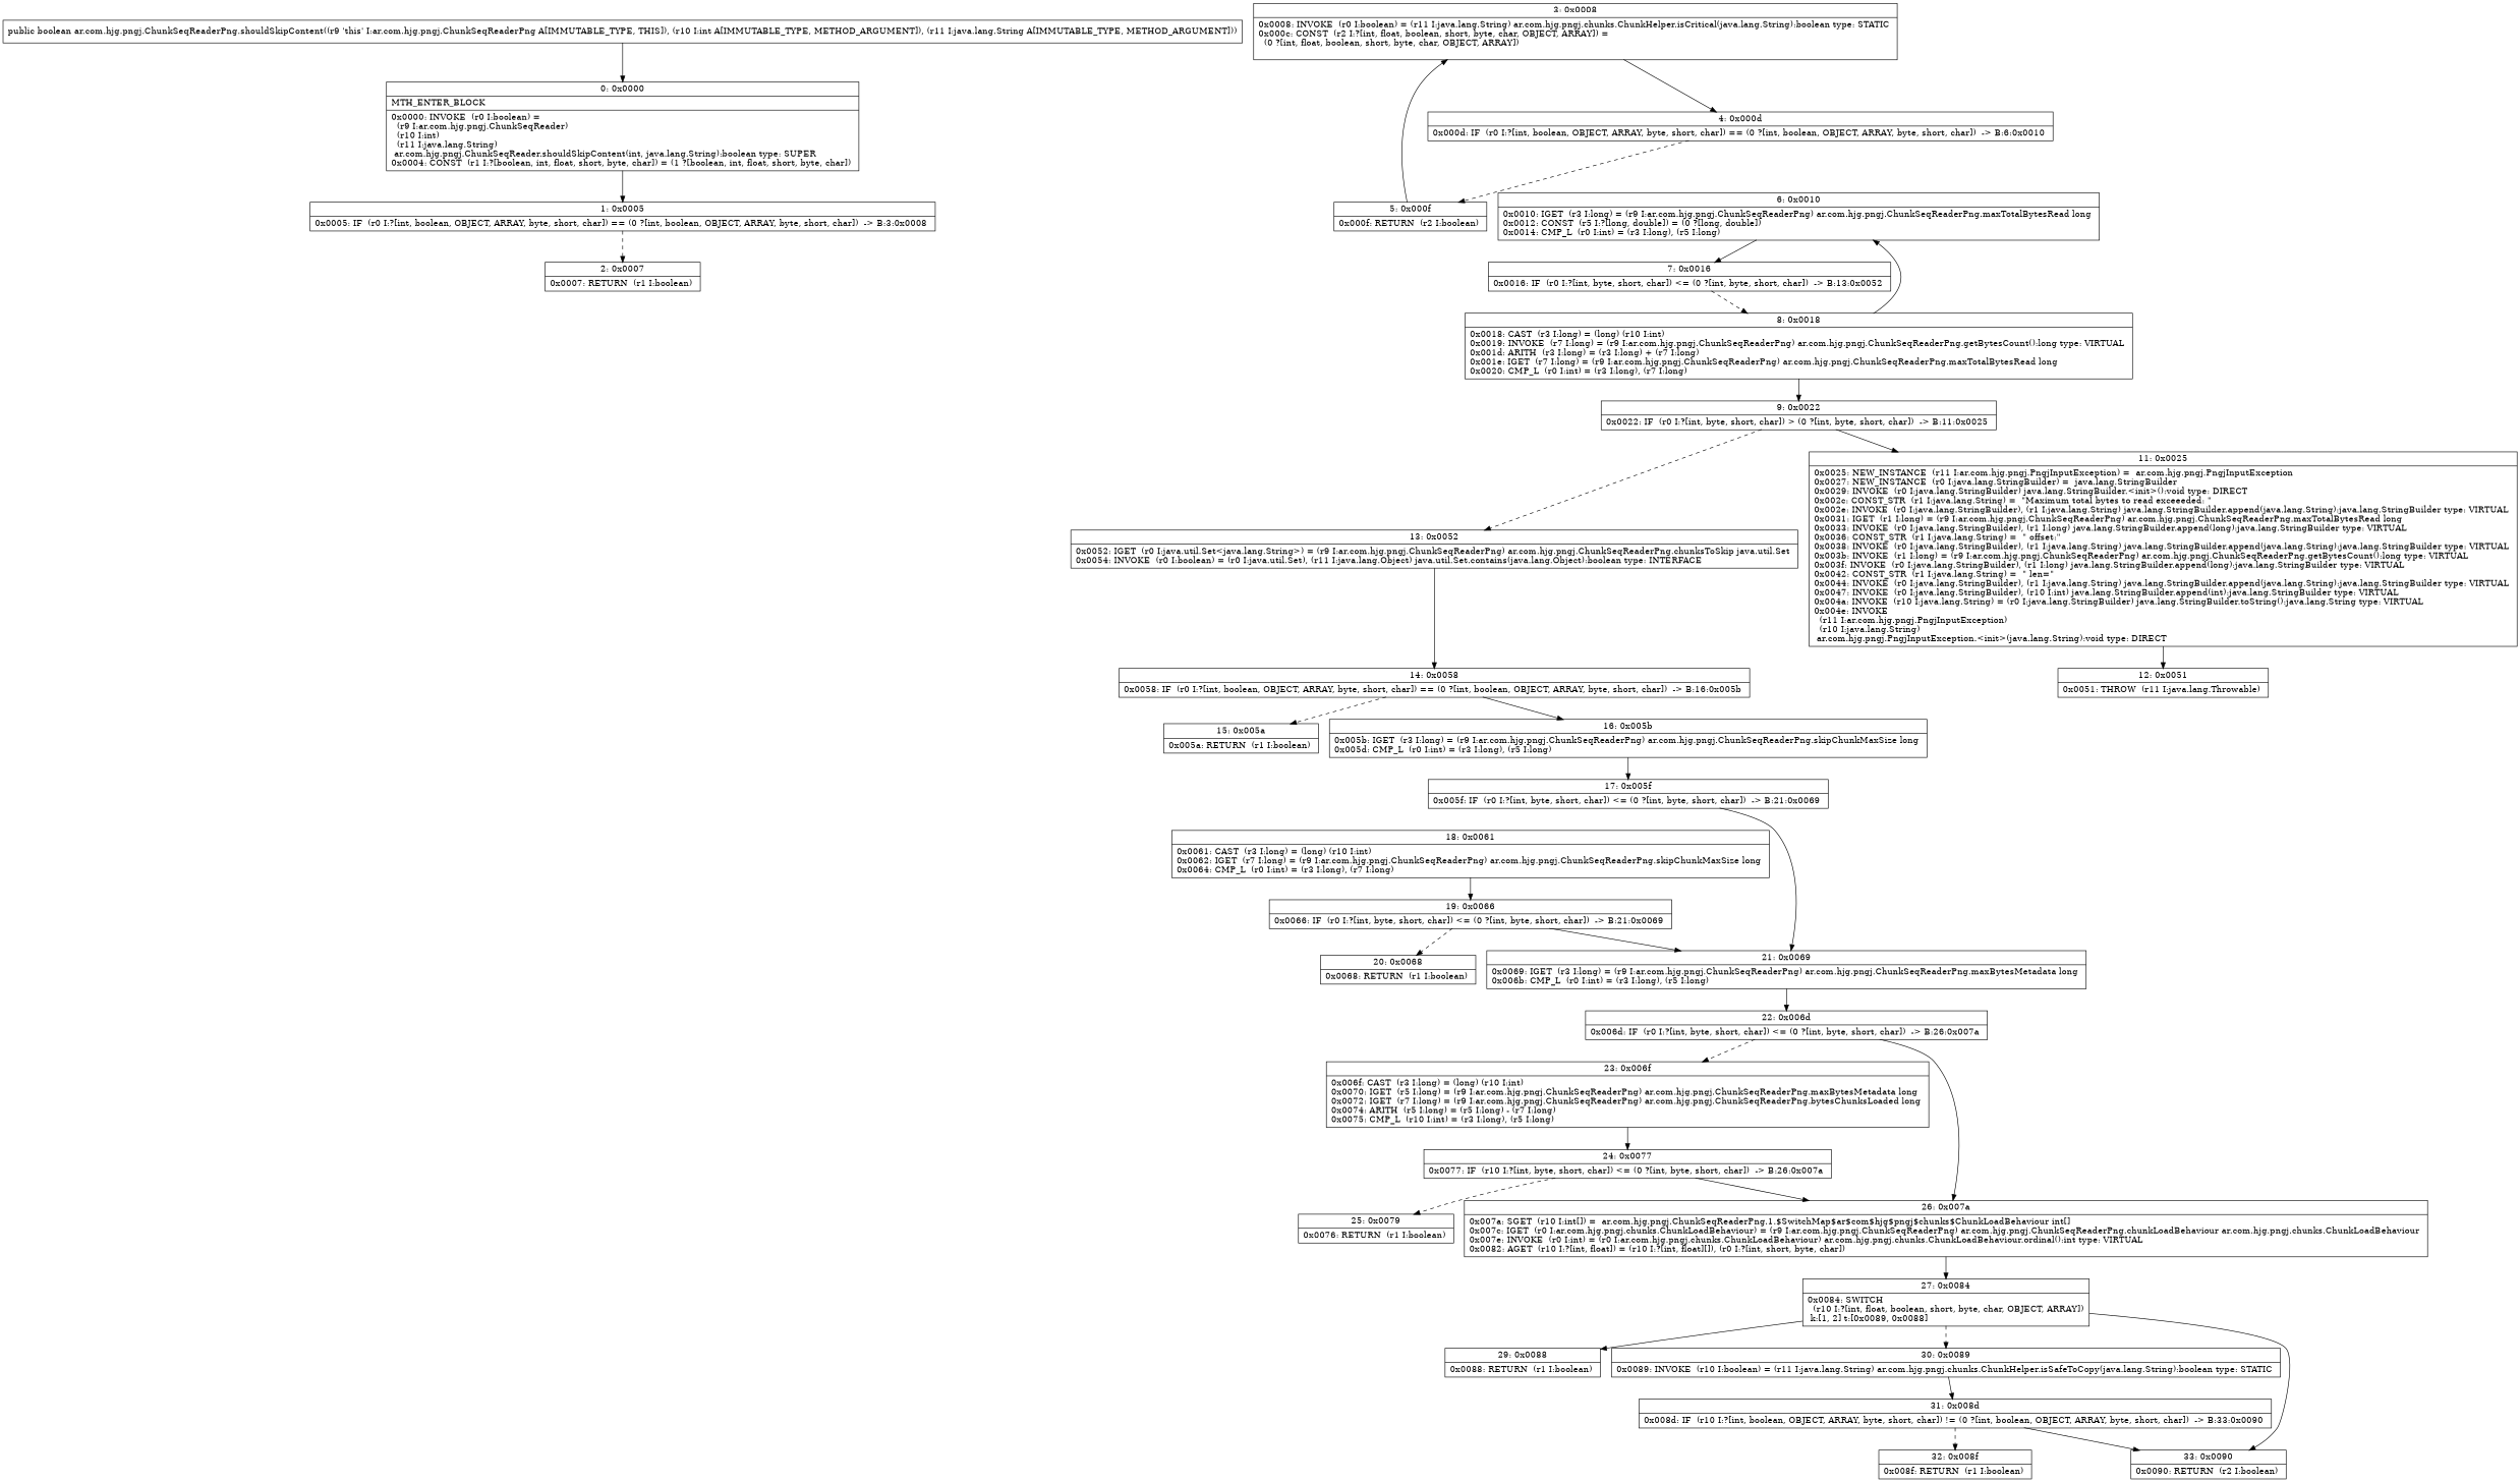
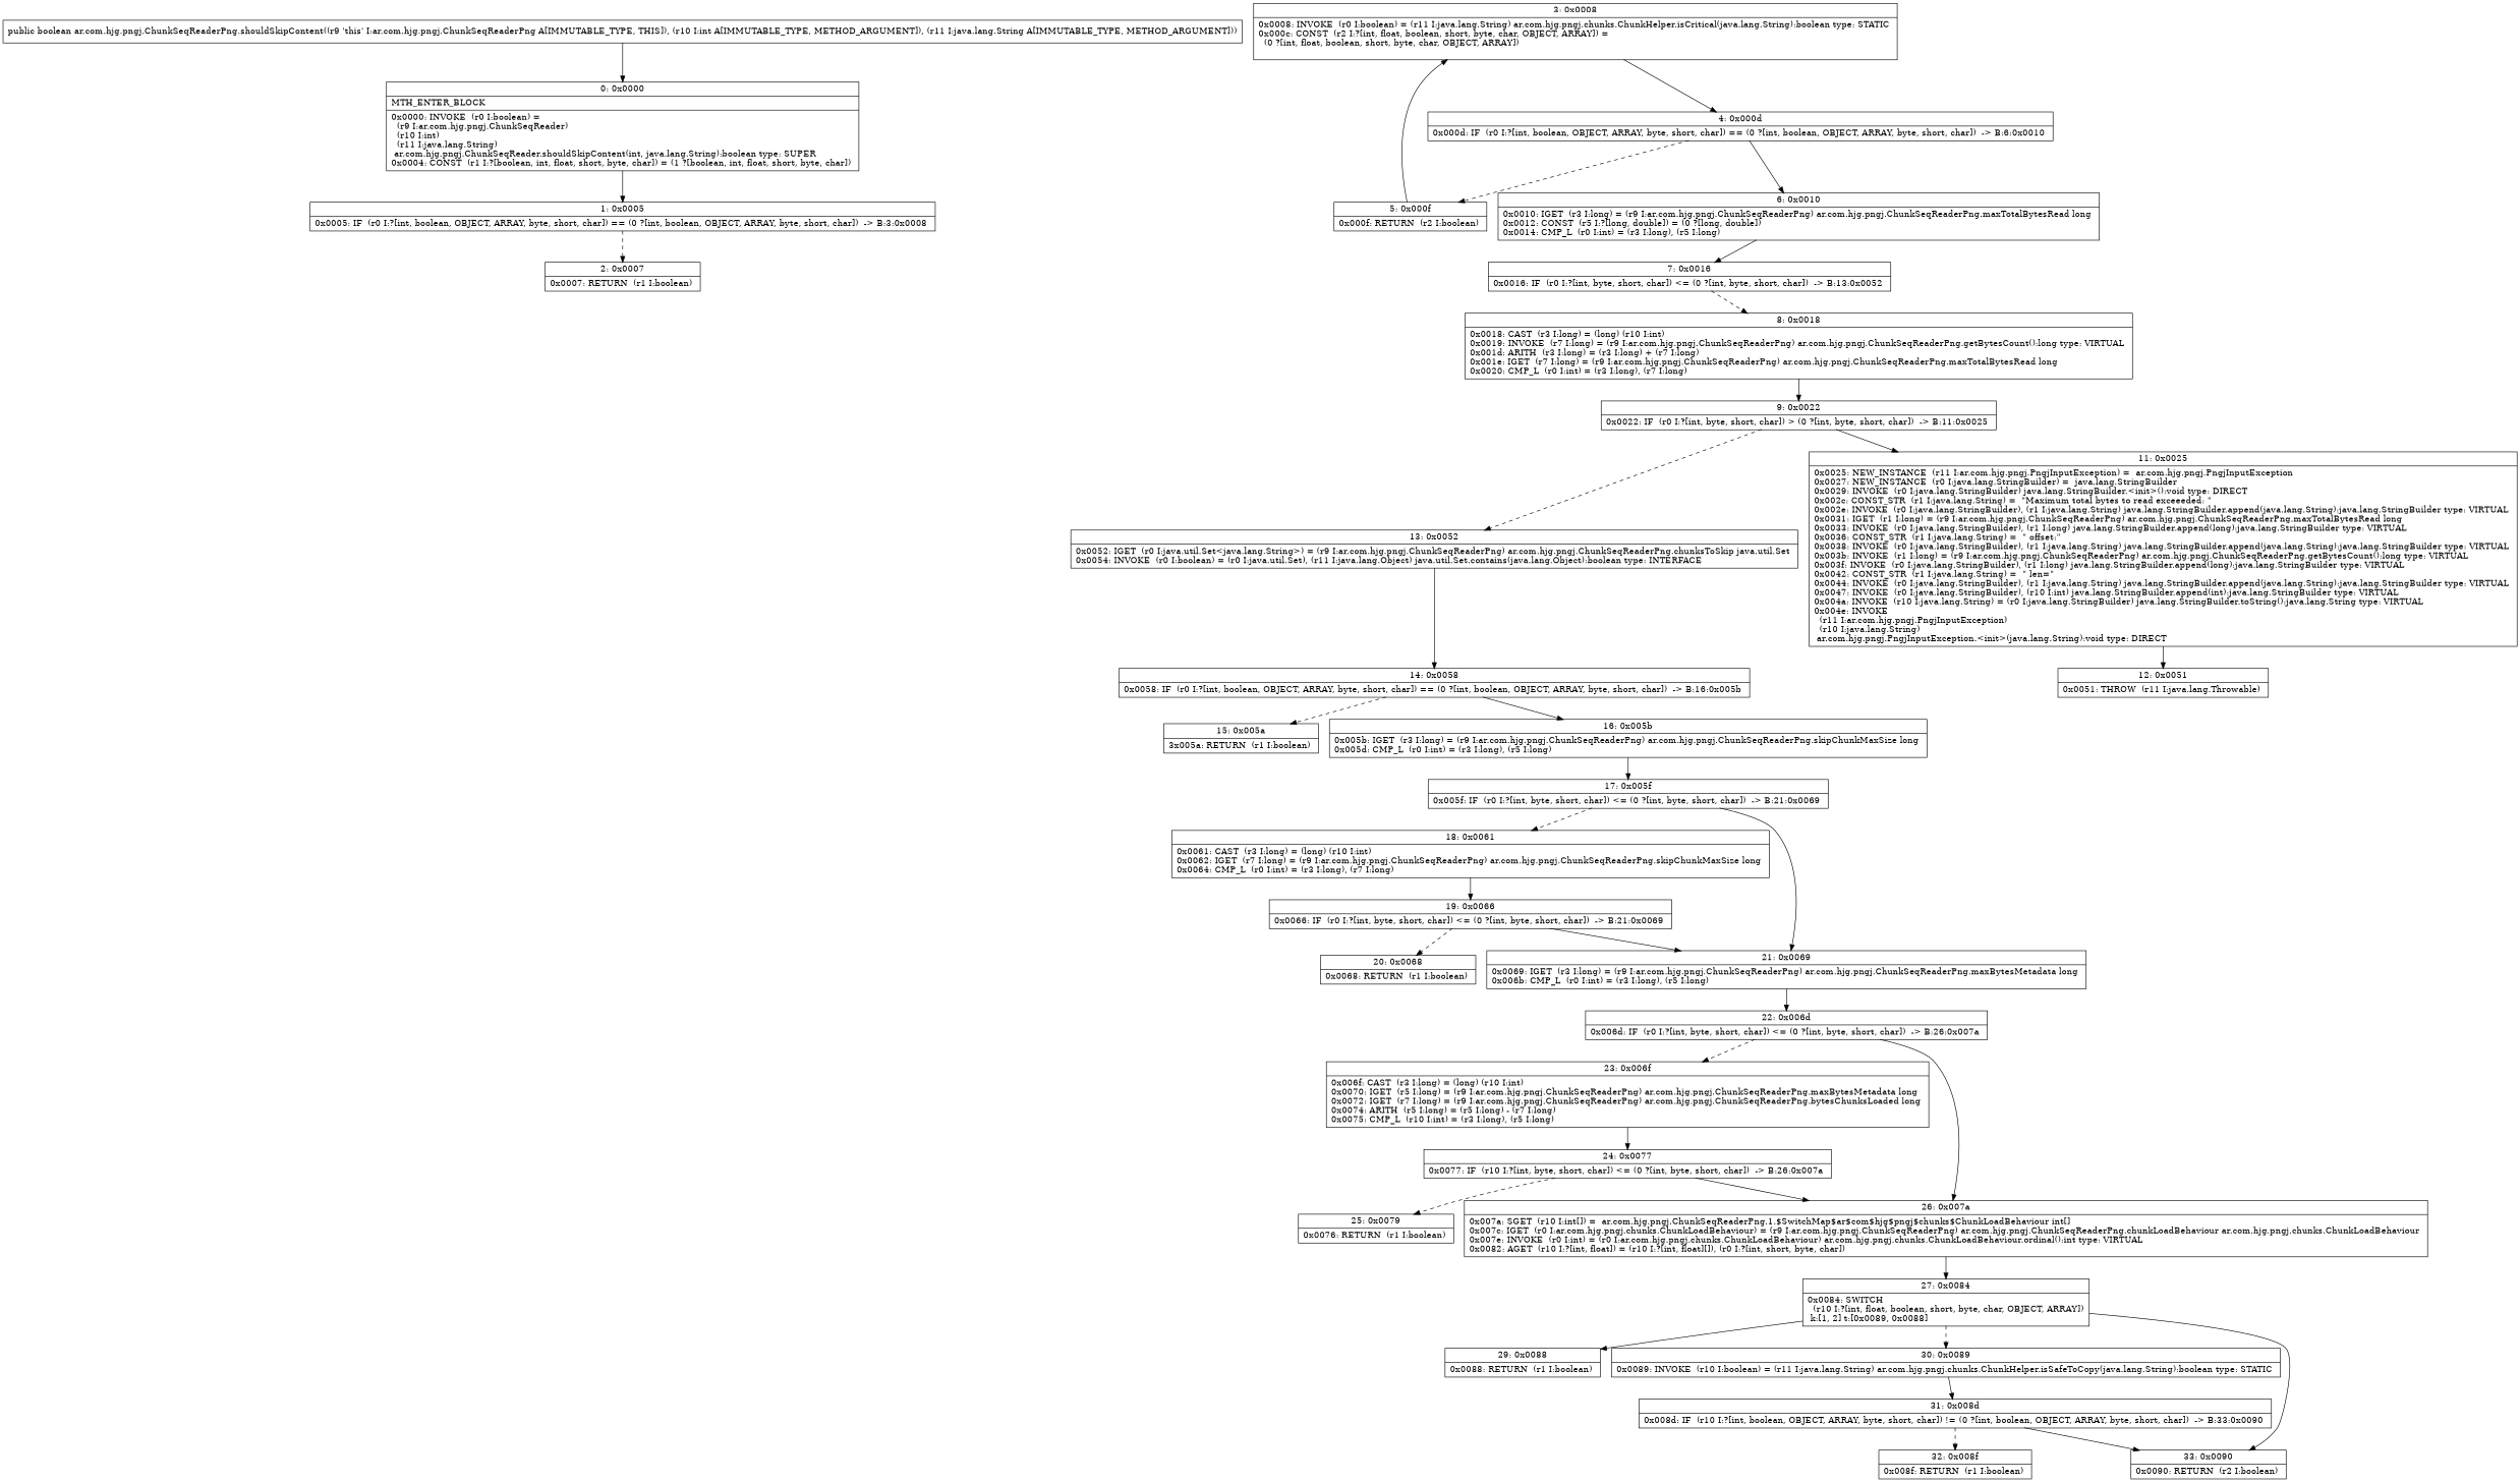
  digraph {
    node [shape=record]
    n1 [label="{0\:\ 0x0000|MTH_ENTER_BLOCK\l|0x0000: INVOKE  (r0 I:boolean) = \l  (r9 I:ar.com.hjg.pngj.ChunkSeqReader)\l  (r10 I:int)\l  (r11 I:java.lang.String)\l ar.com.hjg.pngj.ChunkSeqReader.shouldSkipContent(int, java.lang.String):boolean type: SUPER \l0x0004: CONST  (r1 I:?[boolean, int, float, short, byte, char]) = (1 ?[boolean, int, float, short, byte, char]) \l}"]
    n2 [label="{1\:\ 0x0005|0x0005: IF  (r0 I:?[int, boolean, OBJECT, ARRAY, byte, short, char]) == (0 ?[int, boolean, OBJECT, ARRAY, byte, short, char])  \-\> B:3:0x0008 \l}"]
    n3 [label="{2\:\ 0x0007|0x0007: RETURN  (r1 I:boolean) \l}"]
    n4 [label="{3\:\ 0x0008|0x0008: INVOKE  (r0 I:boolean) = (r11 I:java.lang.String) ar.com.hjg.pngj.chunks.ChunkHelper.isCritical(java.lang.String):boolean type: STATIC \l0x000c: CONST  (r2 I:?[int, float, boolean, short, byte, char, OBJECT, ARRAY]) = \l  (0 ?[int, float, boolean, short, byte, char, OBJECT, ARRAY])\l \l}"]
    n5 [label="{4\:\ 0x000d|0x000d: IF  (r0 I:?[int, boolean, OBJECT, ARRAY, byte, short, char]) == (0 ?[int, boolean, OBJECT, ARRAY, byte, short, char])  \-\> B:6:0x0010 \l}"]
    n6 [label="{5\:\ 0x000f|0x000f: RETURN  (r2 I:boolean) \l}"]
    n7 [label="{6\:\ 0x0010|0x0010: IGET  (r3 I:long) = (r9 I:ar.com.hjg.pngj.ChunkSeqReaderPng) ar.com.hjg.pngj.ChunkSeqReaderPng.maxTotalBytesRead long \l0x0012: CONST  (r5 I:?[long, double]) = (0 ?[long, double]) \l0x0014: CMP_L  (r0 I:int) = (r3 I:long), (r5 I:long) \l}"]
    n8 [label="{7\:\ 0x0016|0x0016: IF  (r0 I:?[int, byte, short, char]) \<= (0 ?[int, byte, short, char])  \-\> B:13:0x0052 \l}"]
    n9 [label="{8\:\ 0x0018|0x0018: CAST  (r3 I:long) = (long) (r10 I:int) \l0x0019: INVOKE  (r7 I:long) = (r9 I:ar.com.hjg.pngj.ChunkSeqReaderPng) ar.com.hjg.pngj.ChunkSeqReaderPng.getBytesCount():long type: VIRTUAL \l0x001d: ARITH  (r3 I:long) = (r3 I:long) + (r7 I:long) \l0x001e: IGET  (r7 I:long) = (r9 I:ar.com.hjg.pngj.ChunkSeqReaderPng) ar.com.hjg.pngj.ChunkSeqReaderPng.maxTotalBytesRead long \l0x0020: CMP_L  (r0 I:int) = (r3 I:long), (r7 I:long) \l}"]
    n10 [label="{9\:\ 0x0022|0x0022: IF  (r0 I:?[int, byte, short, char]) \> (0 ?[int, byte, short, char])  \-\> B:11:0x0025 \l}"]
    n11 [label="{13\:\ 0x0052|0x0052: IGET  (r0 I:java.util.Set\<java.lang.String\>) = (r9 I:ar.com.hjg.pngj.ChunkSeqReaderPng) ar.com.hjg.pngj.ChunkSeqReaderPng.chunksToSkip java.util.Set \l0x0054: INVOKE  (r0 I:boolean) = (r0 I:java.util.Set), (r11 I:java.lang.Object) java.util.Set.contains(java.lang.Object):boolean type: INTERFACE \l}"]
    n12 [label="{14\:\ 0x0058|0x0058: IF  (r0 I:?[int, boolean, OBJECT, ARRAY, byte, short, char]) == (0 ?[int, boolean, OBJECT, ARRAY, byte, short, char])  \-\> B:16:0x005b \l}"]
    n13 [label="{11\:\ 0x0025|0x0025: NEW_INSTANCE  (r11 I:ar.com.hjg.pngj.PngjInputException) =  ar.com.hjg.pngj.PngjInputException \l0x0027: NEW_INSTANCE  (r0 I:java.lang.StringBuilder) =  java.lang.StringBuilder \l0x0029: INVOKE  (r0 I:java.lang.StringBuilder) java.lang.StringBuilder.\<init\>():void type: DIRECT \l0x002c: CONST_STR  (r1 I:java.lang.String) =  \"Maximum total bytes to read exceeeded: \" \l0x002e: INVOKE  (r0 I:java.lang.StringBuilder), (r1 I:java.lang.String) java.lang.StringBuilder.append(java.lang.String):java.lang.StringBuilder type: VIRTUAL \l0x0031: IGET  (r1 I:long) = (r9 I:ar.com.hjg.pngj.ChunkSeqReaderPng) ar.com.hjg.pngj.ChunkSeqReaderPng.maxTotalBytesRead long \l0x0033: INVOKE  (r0 I:java.lang.StringBuilder), (r1 I:long) java.lang.StringBuilder.append(long):java.lang.StringBuilder type: VIRTUAL \l0x0036: CONST_STR  (r1 I:java.lang.String) =  \" offset:\" \l0x0038: INVOKE  (r0 I:java.lang.StringBuilder), (r1 I:java.lang.String) java.lang.StringBuilder.append(java.lang.String):java.lang.StringBuilder type: VIRTUAL \l0x003b: INVOKE  (r1 I:long) = (r9 I:ar.com.hjg.pngj.ChunkSeqReaderPng) ar.com.hjg.pngj.ChunkSeqReaderPng.getBytesCount():long type: VIRTUAL \l0x003f: INVOKE  (r0 I:java.lang.StringBuilder), (r1 I:long) java.lang.StringBuilder.append(long):java.lang.StringBuilder type: VIRTUAL \l0x0042: CONST_STR  (r1 I:java.lang.String) =  \" len=\" \l0x0044: INVOKE  (r0 I:java.lang.StringBuilder), (r1 I:java.lang.String) java.lang.StringBuilder.append(java.lang.String):java.lang.StringBuilder type: VIRTUAL \l0x0047: INVOKE  (r0 I:java.lang.StringBuilder), (r10 I:int) java.lang.StringBuilder.append(int):java.lang.StringBuilder type: VIRTUAL \l0x004a: INVOKE  (r10 I:java.lang.String) = (r0 I:java.lang.StringBuilder) java.lang.StringBuilder.toString():java.lang.String type: VIRTUAL \l0x004e: INVOKE  \l  (r11 I:ar.com.hjg.pngj.PngjInputException)\l  (r10 I:java.lang.String)\l ar.com.hjg.pngj.PngjInputException.\<init\>(java.lang.String):void type: DIRECT \l}"]
    n14 [label="{12\:\ 0x0051|0x0051: THROW  (r11 I:java.lang.Throwable) \l}"]
-   n15 [label="{15\:\ 0x005a|0x005a: RETURN  (r1 I:boolean) \l}"]
+   n15 [label="{15\:\ 0x005a|3x005a: RETURN  (r1 I:boolean) \l}"]
    n16 [label="{16\:\ 0x005b|0x005b: IGET  (r3 I:long) = (r9 I:ar.com.hjg.pngj.ChunkSeqReaderPng) ar.com.hjg.pngj.ChunkSeqReaderPng.skipChunkMaxSize long \l0x005d: CMP_L  (r0 I:int) = (r3 I:long), (r5 I:long) \l}"]
    n17 [label="{17\:\ 0x005f|0x005f: IF  (r0 I:?[int, byte, short, char]) \<= (0 ?[int, byte, short, char])  \-\> B:21:0x0069 \l}"]
    n18 [label="{18\:\ 0x0061|0x0061: CAST  (r3 I:long) = (long) (r10 I:int) \l0x0062: IGET  (r7 I:long) = (r9 I:ar.com.hjg.pngj.ChunkSeqReaderPng) ar.com.hjg.pngj.ChunkSeqReaderPng.skipChunkMaxSize long \l0x0064: CMP_L  (r0 I:int) = (r3 I:long), (r7 I:long) \l}"]
    n19 [label="{21\:\ 0x0069|0x0069: IGET  (r3 I:long) = (r9 I:ar.com.hjg.pngj.ChunkSeqReaderPng) ar.com.hjg.pngj.ChunkSeqReaderPng.maxBytesMetadata long \l0x006b: CMP_L  (r0 I:int) = (r3 I:long), (r5 I:long) \l}"]
    n20 [label="{19\:\ 0x0066|0x0066: IF  (r0 I:?[int, byte, short, char]) \<= (0 ?[int, byte, short, char])  \-\> B:21:0x0069 \l}"]
    n21 [label="{22\:\ 0x006d|0x006d: IF  (r0 I:?[int, byte, short, char]) \<= (0 ?[int, byte, short, char])  \-\> B:26:0x007a \l}"]
    n22 [label="{20\:\ 0x0068|0x0068: RETURN  (r1 I:boolean) \l}"]
    n23 [label="{23\:\ 0x006f|0x006f: CAST  (r3 I:long) = (long) (r10 I:int) \l0x0070: IGET  (r5 I:long) = (r9 I:ar.com.hjg.pngj.ChunkSeqReaderPng) ar.com.hjg.pngj.ChunkSeqReaderPng.maxBytesMetadata long \l0x0072: IGET  (r7 I:long) = (r9 I:ar.com.hjg.pngj.ChunkSeqReaderPng) ar.com.hjg.pngj.ChunkSeqReaderPng.bytesChunksLoaded long \l0x0074: ARITH  (r5 I:long) = (r5 I:long) \- (r7 I:long) \l0x0075: CMP_L  (r10 I:int) = (r3 I:long), (r5 I:long) \l}"]
    n24 [label="{26\:\ 0x007a|0x007a: SGET  (r10 I:int[]) =  ar.com.hjg.pngj.ChunkSeqReaderPng.1.$SwitchMap$ar$com$hjg$pngj$chunks$ChunkLoadBehaviour int[] \l0x007c: IGET  (r0 I:ar.com.hjg.pngj.chunks.ChunkLoadBehaviour) = (r9 I:ar.com.hjg.pngj.ChunkSeqReaderPng) ar.com.hjg.pngj.ChunkSeqReaderPng.chunkLoadBehaviour ar.com.hjg.pngj.chunks.ChunkLoadBehaviour \l0x007e: INVOKE  (r0 I:int) = (r0 I:ar.com.hjg.pngj.chunks.ChunkLoadBehaviour) ar.com.hjg.pngj.chunks.ChunkLoadBehaviour.ordinal():int type: VIRTUAL \l0x0082: AGET  (r10 I:?[int, float]) = (r10 I:?[int, float][]), (r0 I:?[int, short, byte, char]) \l}"]
    n25 [label="{24\:\ 0x0077|0x0077: IF  (r10 I:?[int, byte, short, char]) \<= (0 ?[int, byte, short, char])  \-\> B:26:0x007a \l}"]
    n26 [label="{27\:\ 0x0084|0x0084: SWITCH  \l  (r10 I:?[int, float, boolean, short, byte, char, OBJECT, ARRAY])\l k:[1, 2] t:[0x0089, 0x0088] \l}"]
    n27 [label="{25\:\ 0x0079|0x0076: RETURN  (r1 I:boolean) \l}"]
    n28 [label="{29\:\ 0x0088|0x0088: RETURN  (r1 I:boolean) \l}"]
    n29 [label="{30\:\ 0x0089|0x0089: INVOKE  (r10 I:boolean) = (r11 I:java.lang.String) ar.com.hjg.pngj.chunks.ChunkHelper.isSafeToCopy(java.lang.String):boolean type: STATIC \l}"]
    n30 [label="{33\:\ 0x0090|0x0090: RETURN  (r2 I:boolean) \l}"]
    n31 [label="{31\:\ 0x008d|0x008d: IF  (r10 I:?[int, boolean, OBJECT, ARRAY, byte, short, char]) != (0 ?[int, boolean, OBJECT, ARRAY, byte, short, char])  \-\> B:33:0x0090 \l}"]
    n32 [label="{32\:\ 0x008f|0x008f: RETURN  (r1 I:boolean) \l}"]
    n33 [label="{public boolean ar.com.hjg.pngj.ChunkSeqReaderPng.shouldSkipContent((r9 'this' I:ar.com.hjg.pngj.ChunkSeqReaderPng A[IMMUTABLE_TYPE, THIS]), (r10 I:int A[IMMUTABLE_TYPE, METHOD_ARGUMENT]), (r11 I:java.lang.String A[IMMUTABLE_TYPE, METHOD_ARGUMENT])) }"]
    n1 -> n2
    n2 -> n3 [style=dashed]
    n4 -> n5
    n5 -> n6 [style=dashed]
-   n9 -> n7
+   n5 -> n7
    n6 -> n4
    n7 -> n8
    n8 -> n9 [style=dashed]
    n9 -> n10
    n10 -> n11 [style=dashed]
    n10 -> n13
    n11 -> n12
    n12 -> n15 [style=dashed]
    n12 -> n16
    n13 -> n14
    n16 -> n17
+   n17 -> n18 [style=dashed]
    n17 -> n19
    n18 -> n20
    n19 -> n21
    n20 -> n19
    n20 -> n22 [style=dashed]
    n21 -> n23 [style=dashed]
    n21 -> n24
    n23 -> n25
    n24 -> n26
    n25 -> n24
    n25 -> n27 [style=dashed]
    n26 -> n28
    n26 -> n29 [style=dashed]
    n26 -> n30
    n29 -> n31
    n31 -> n30
    n31 -> n32 [style=dashed]
    n33 -> n1
  }
